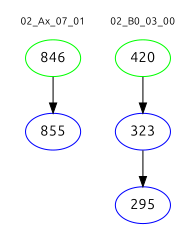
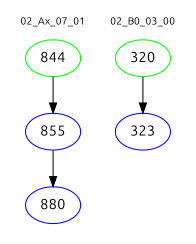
  digraph {
    fontname=Ubuntu
    node [color=blue fontname=Ubuntu]
    edge [color=black fontname=Ubuntu]
-   n1 [color=green label=846]
+   n1 [color=green label=844]
    n2 [label=855]
-   n4 [color=green label=420]
+   n3 [label=880]
+   n4 [color=green label=320]
    n5 [label=323]
-   n6 [label=295]
    subgraph cluster_1 {
      color=white
      fontsize=10
      label="02_Ax_07_01"
      n1
      n2
+     n3
    }
    subgraph cluster_2 {
      color=white
      fontsize=10
      label="02_B0_03_00"
      n4
      n5
-     n6
    }
    n1 -> n2
+   n2 -> n3
    n4 -> n5
-   n5 -> n6
  }
